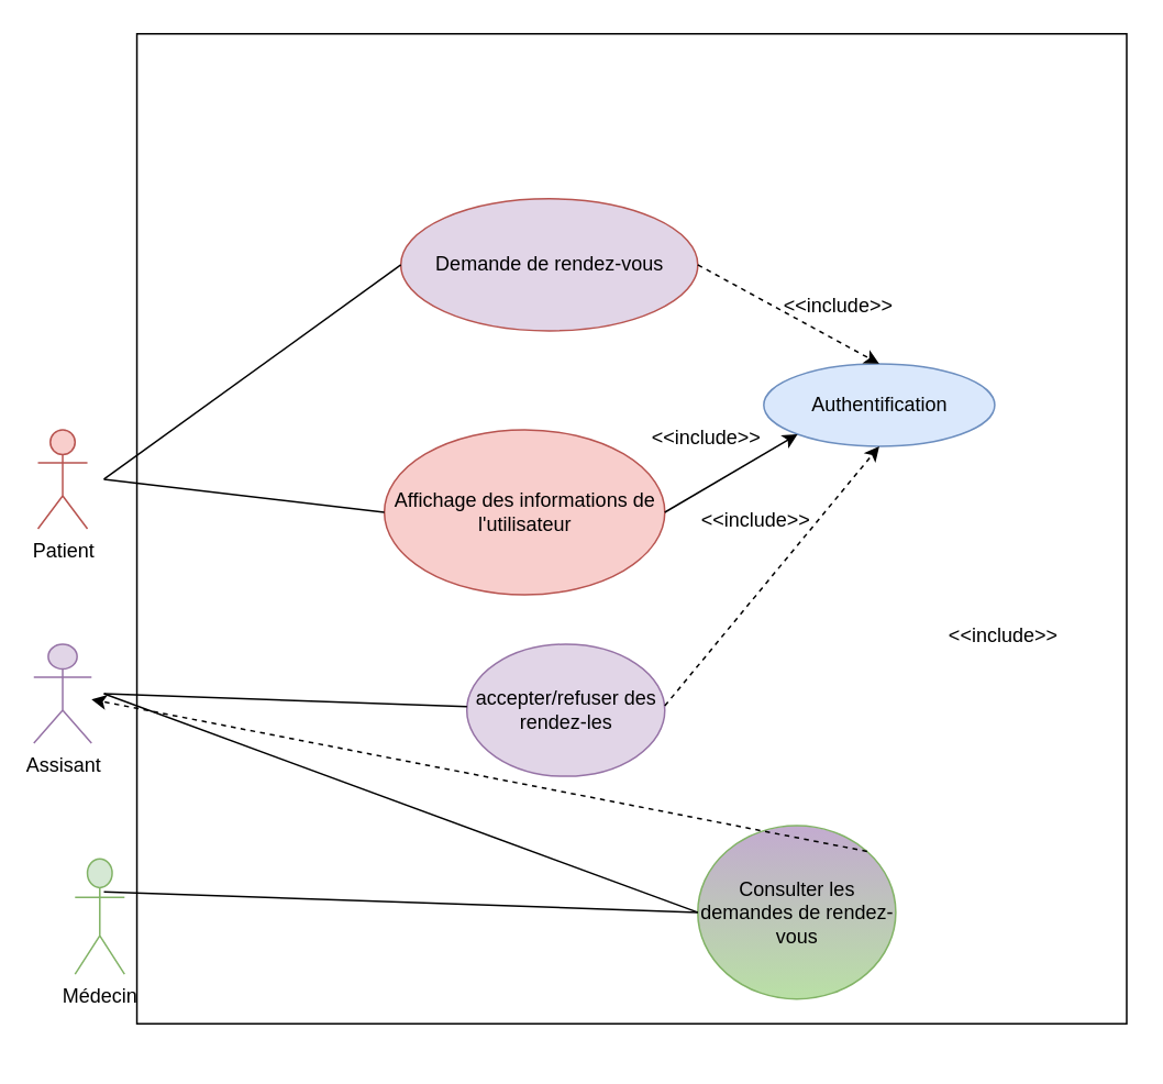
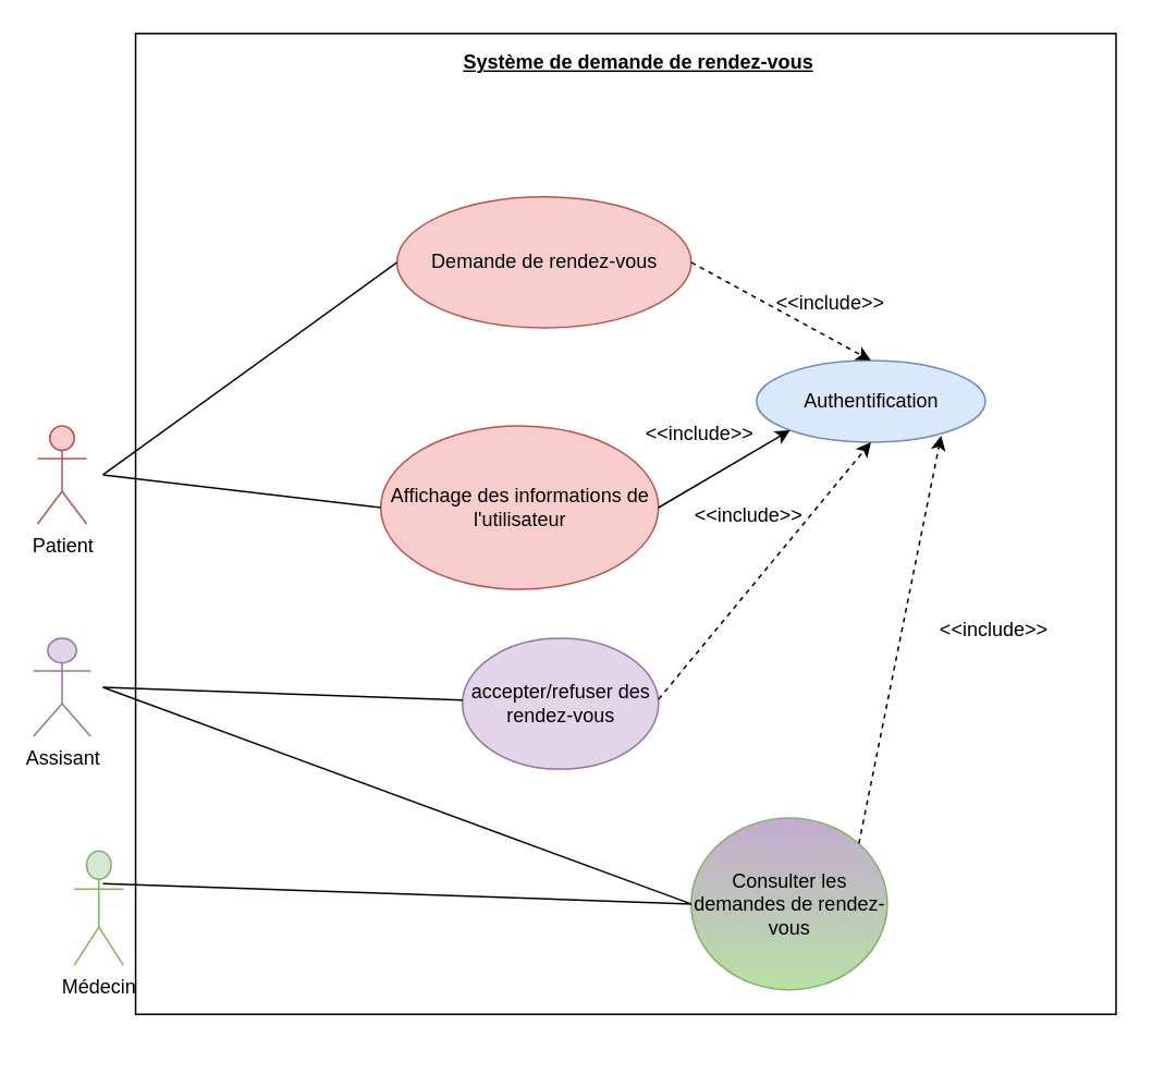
  <mxCell id="0" />
  <mxCell id="1" parent="0" />
  <mxCell id="2" value="" style="whiteSpace=wrap;html=1;aspect=fixed;" vertex="1" parent="1"><mxGeometry x="82.5" y="20" width="600" height="600" as="geometry" /></mxCell>
  <mxCell id="3" value="Patient" style="shape=umlActor;verticalLabelPosition=bottom;verticalAlign=top;html=1;outlineConnect=0;fillColor=#f8cecc;strokeColor=#b85450;" vertex="1" parent="1"><mxGeometry x="22.5" y="260" width="30" height="60" as="geometry" /></mxCell>
  <mxCell id="4" value="Affichage des informations de l'utilisateur" style="ellipse;whiteSpace=wrap;html=1;fillColor=#f8cecc;strokeColor=#b85450;" vertex="1" parent="1"><mxGeometry x="232.5" y="260" width="170" height="100" as="geometry" /></mxCell>
  <mxCell id="5" value="" style="endArrow=none;html=1;entryX=0;entryY=0.5;entryDx=0;entryDy=0;" edge="1" parent="1" target="4"><mxGeometry width="50" height="50" relative="1" as="geometry"><mxPoint x="62.5" y="290" as="sourcePoint" /><mxPoint x="332.5" y="250" as="targetPoint" /></mxGeometry></mxCell>
- <mxCell id="6" value="Demande de rendez-vous" style="ellipse;whiteSpace=wrap;html=1;fillColor=#e1d5e7;strokeColor=#b85450;" vertex="1" parent="1"><mxGeometry x="242.5" y="120" width="180" height="80" as="geometry" /></mxCell>
+ <mxCell id="6" value="Demande de rendez-vous" style="ellipse;whiteSpace=wrap;html=1;fillColor=#f8cecc;strokeColor=#b85450;" vertex="1" parent="1"><mxGeometry x="242.5" y="120" width="180" height="80" as="geometry" /></mxCell>
  <mxCell id="7" value="" style="endArrow=none;html=1;entryX=0;entryY=0.5;entryDx=0;entryDy=0;" edge="1" parent="1" target="6"><mxGeometry width="50" height="50" relative="1" as="geometry"><mxPoint x="62.5" y="290" as="sourcePoint" /><mxPoint x="332.5" y="250" as="targetPoint" /></mxGeometry></mxCell>
  <mxCell id="8" value="Authentification" style="ellipse;whiteSpace=wrap;html=1;fillColor=#dae8fc;strokeColor=#6c8ebf;" vertex="1" parent="1"><mxGeometry x="462.5" y="220" width="140" height="50" as="geometry" /></mxCell>
  <mxCell id="9" value="" style="endArrow=classic;dashed=1;html=1;entryX=0.5;entryY=0;entryDx=0;entryDy=0;exitX=1;exitY=0.5;exitDx=0;exitDy=0;verticalAlign=middle;endFill=1;" edge="1" parent="1" source="6" target="8"><mxGeometry width="50" height="50" relative="1" as="geometry"><mxPoint x="282.5" y="300" as="sourcePoint" /><mxPoint x="332.5" y="250" as="targetPoint" /></mxGeometry></mxCell>
  <mxCell id="10" value="&amp;lt;&amp;lt;include&amp;gt;&amp;gt;" style="text;html=1;align=center;verticalAlign=middle;whiteSpace=wrap;rounded=0;" vertex="1" parent="1"><mxGeometry x="462.5" y="170" width="90" height="30" as="geometry" /></mxCell>
  <mxCell id="11" value="&amp;lt;&amp;lt;include&amp;gt;&amp;gt;" style="text;html=1;strokeColor=none;fillColor=none;align=center;verticalAlign=middle;whiteSpace=wrap;rounded=0;" vertex="1" parent="1"><mxGeometry x="382.5" y="250" width="90" height="30" as="geometry" /></mxCell>
  <mxCell id="12" value="" style="endArrow=classic;dashed=0;html=1;entryX=0;entryY=1;entryDx=0;entryDy=0;exitX=1;exitY=0.5;exitDx=0;exitDy=0;verticalAlign=middle;endFill=1;" edge="1" parent="1" source="4" target="8"><mxGeometry width="50" height="50" relative="1" as="geometry"><mxPoint x="432.5" y="170" as="sourcePoint" /><mxPoint x="542.5" y="230" as="targetPoint" /></mxGeometry></mxCell>
+ <mxCell id="13" value="&lt;b&gt;&lt;u&gt;Système de demande de rendez-vous&lt;br&gt;&lt;br&gt;&lt;/u&gt;&lt;/b&gt;" style="text;html=1;strokeColor=none;fillColor=none;align=center;verticalAlign=middle;whiteSpace=wrap;rounded=0;" vertex="1" parent="1"><mxGeometry x="232.5" y="30" width="315" height="30" as="geometry" /></mxCell>
  <mxCell id="14" value="Assisant&lt;br&gt;" style="shape=umlActor;verticalLabelPosition=bottom;verticalAlign=top;html=1;outlineConnect=0;fillColor=#e1d5e7;strokeColor=#9673a6;" vertex="1" parent="1"><mxGeometry x="20" y="390" width="35" height="60" as="geometry" /></mxCell>
- <mxCell id="15" value="accepter/refuser des rendez-les" style="ellipse;whiteSpace=wrap;html=1;fillColor=#e1d5e7;strokeColor=#9673a6;" vertex="1" parent="1"><mxGeometry x="282.5" y="390" width="120" height="80" as="geometry" /></mxCell>
+ <mxCell id="15" value="accepter/refuser des rendez-vous" style="ellipse;whiteSpace=wrap;html=1;fillColor=#e1d5e7;strokeColor=#9673a6;" vertex="1" parent="1"><mxGeometry x="282.5" y="390" width="120" height="80" as="geometry" /></mxCell>
  <mxCell id="16" value="Consulter les demandes de rendez-vous" style="ellipse;whiteSpace=wrap;html=1;strokeColor=#82b366;gradientDirection=north;gradientColor=#C3ABD0;fillColor=#B9E0A5;" vertex="1" parent="1"><mxGeometry x="422.5" y="500" width="120" height="105" as="geometry" /></mxCell>
  <mxCell id="17" value="" style="endArrow=none;html=1;" edge="1" parent="1" target="15"><mxGeometry width="50" height="50" relative="1" as="geometry"><mxPoint x="62.5" y="420" as="sourcePoint" /><mxPoint x="152.5" y="690" as="targetPoint" /></mxGeometry></mxCell>
  <mxCell id="18" value="" style="endArrow=none;html=1;entryX=0;entryY=0.5;entryDx=0;entryDy=0;" edge="1" parent="1" target="16"><mxGeometry width="50" height="50" relative="1" as="geometry"><mxPoint x="62.5" y="420" as="sourcePoint" /><mxPoint x="142.5" y="780" as="targetPoint" /></mxGeometry></mxCell>
  <mxCell id="19" value="Médecin&lt;br&gt;&lt;br&gt;&lt;br&gt;&lt;br&gt;" style="shape=umlActor;verticalLabelPosition=bottom;verticalAlign=top;html=1;outlineConnect=0;fillColor=#d5e8d4;strokeColor=#82b366;" vertex="1" parent="1"><mxGeometry x="45" y="520" width="30" height="70" as="geometry" /></mxCell>
  <mxCell id="20" value="" style="endArrow=none;html=1;entryX=0;entryY=0.5;entryDx=0;entryDy=0;" edge="1" parent="1" target="16"><mxGeometry width="50" height="50" relative="1" as="geometry"><mxPoint x="62.5" y="540" as="sourcePoint" /><mxPoint x="172.5" y="900" as="targetPoint" /></mxGeometry></mxCell>
  <mxCell id="21" value="" style="endArrow=classic;dashed=1;html=1;entryX=0.5;entryY=1;entryDx=0;entryDy=0;exitX=1;exitY=0.5;exitDx=0;exitDy=0;verticalAlign=middle;endFill=1;" edge="1" parent="1" target="8"><mxGeometry width="50" height="50" relative="1" as="geometry"><mxPoint x="402.5" y="427.32" as="sourcePoint" /><mxPoint x="483.003" y="379.998" as="targetPoint" /></mxGeometry></mxCell>
- <mxCell id="22" value="" style="endArrow=classic;dashed=1;html=1;exitX=1;exitY=0;exitDx=0;exitDy=0;verticalAlign=middle;endFill=1;" edge="1" parent="1" source="16" target="14"><mxGeometry width="50" height="50" relative="1" as="geometry"><mxPoint x="412.5" y="437.32" as="sourcePoint" /><mxPoint x="542.5" y="280" as="targetPoint" /></mxGeometry></mxCell>
+ <mxCell id="22" value="" style="endArrow=classic;dashed=1;html=1;entryX=0.807;entryY=0.92;entryDx=0;entryDy=0;exitX=1;exitY=0;exitDx=0;exitDy=0;verticalAlign=middle;endFill=1;entryPerimeter=0;" edge="1" parent="1" source="16" target="8"><mxGeometry width="50" height="50" relative="1" as="geometry"><mxPoint x="412.5" y="437.32" as="sourcePoint" /><mxPoint x="542.5" y="280" as="targetPoint" /></mxGeometry></mxCell>
  <mxCell id="23" value="&amp;lt;&amp;lt;include&amp;gt;&amp;gt;" style="text;html=1;strokeColor=none;fillColor=none;align=center;verticalAlign=middle;whiteSpace=wrap;rounded=0;" vertex="1" parent="1"><mxGeometry x="412.5" y="300" width="90" height="30" as="geometry" /></mxCell>
  <mxCell id="24" value="&amp;lt;&amp;lt;include&amp;gt;&amp;gt;" style="text;html=1;strokeColor=none;fillColor=none;align=center;verticalAlign=middle;whiteSpace=wrap;rounded=0;" vertex="1" parent="1"><mxGeometry x="562.5" y="370" width="90" height="30" as="geometry" /></mxCell>
